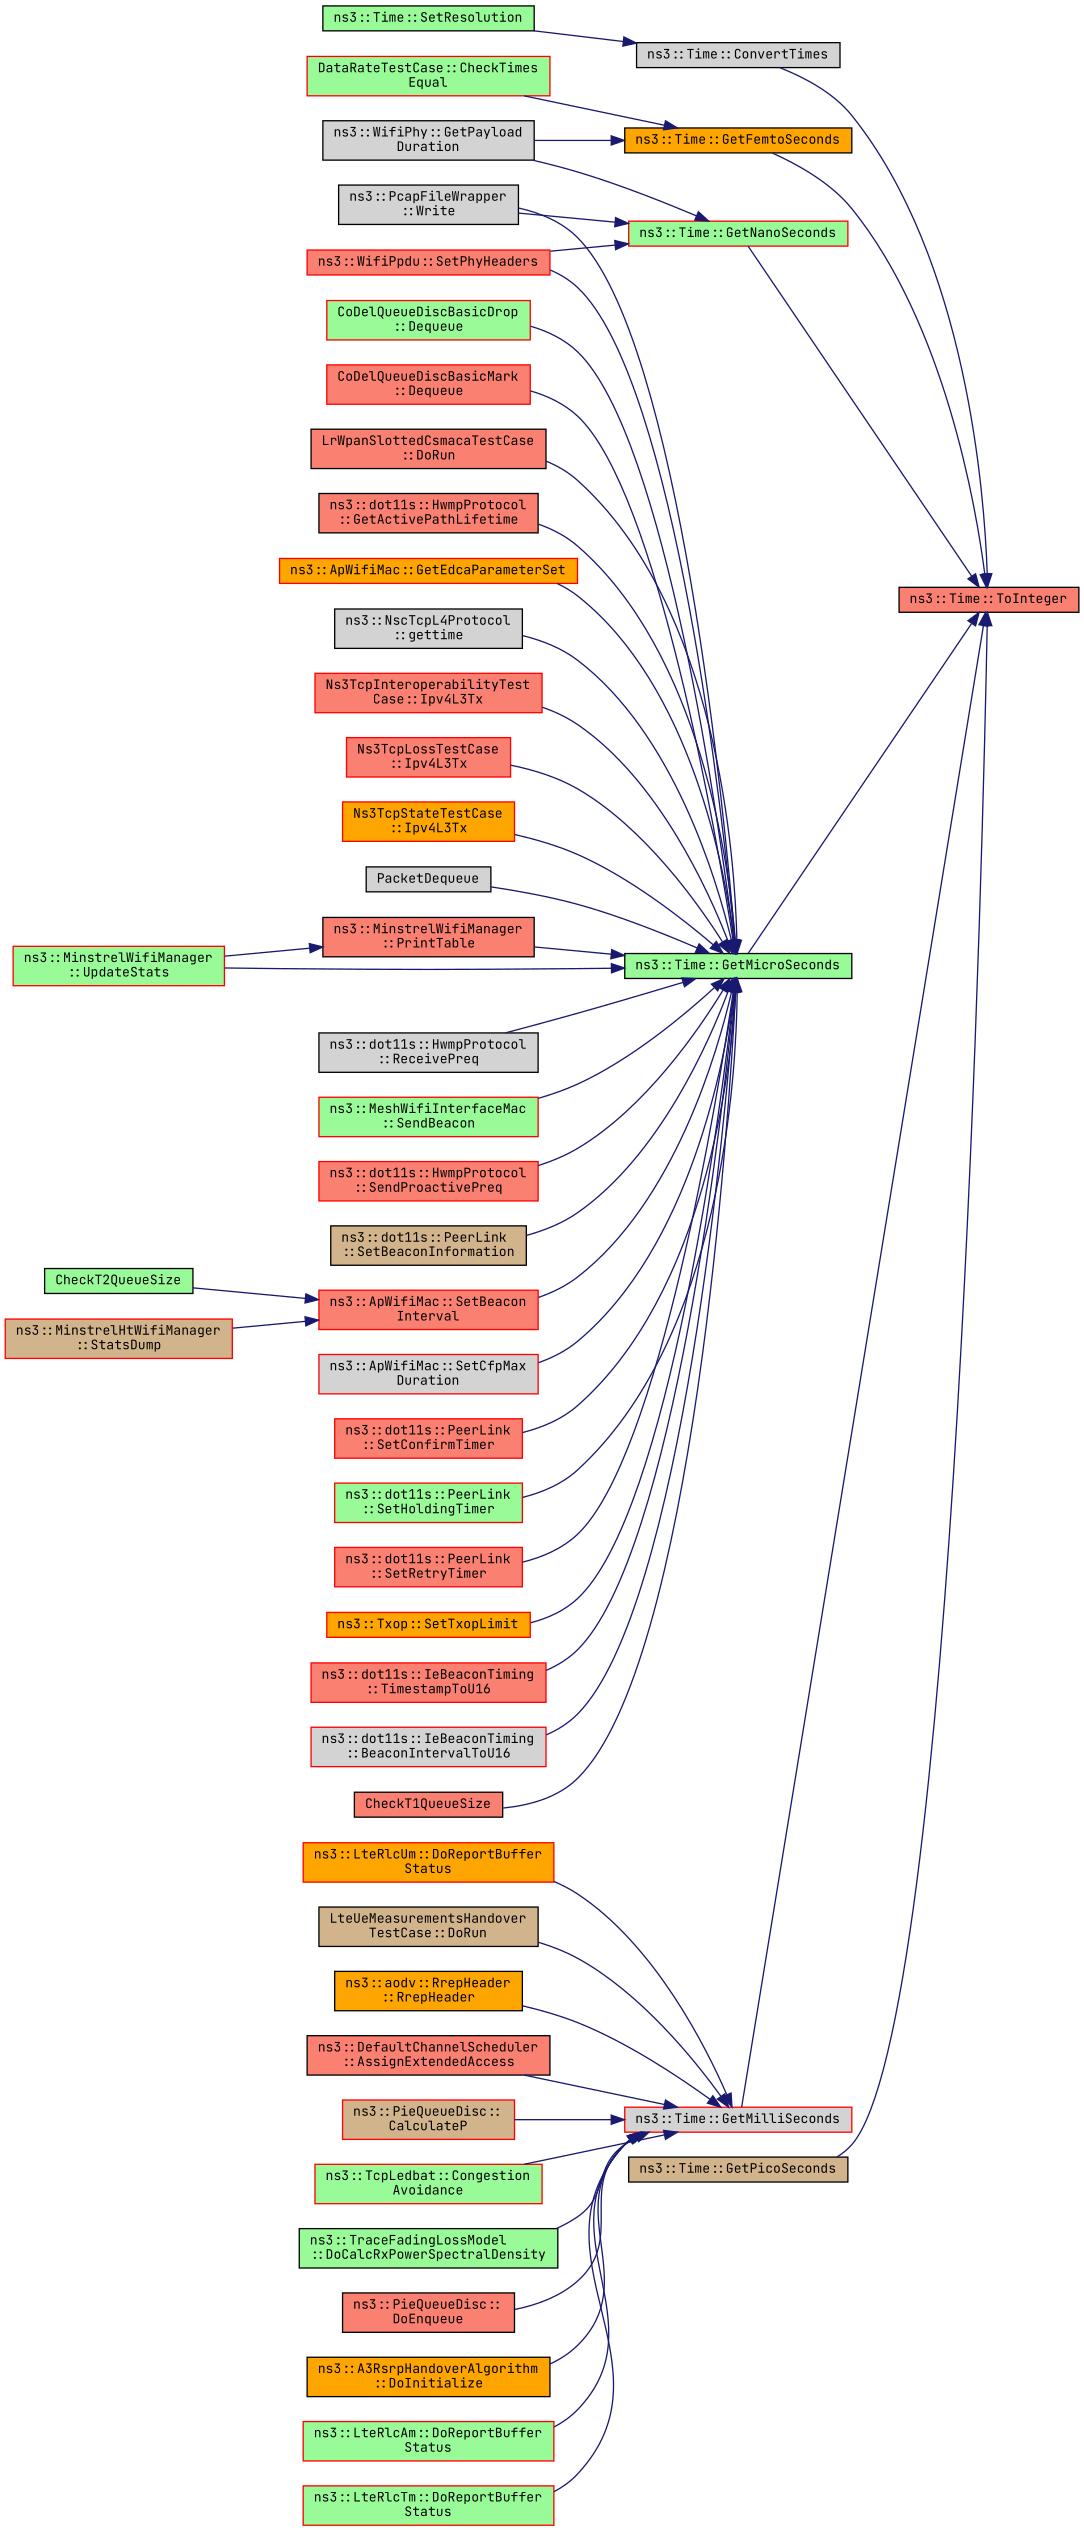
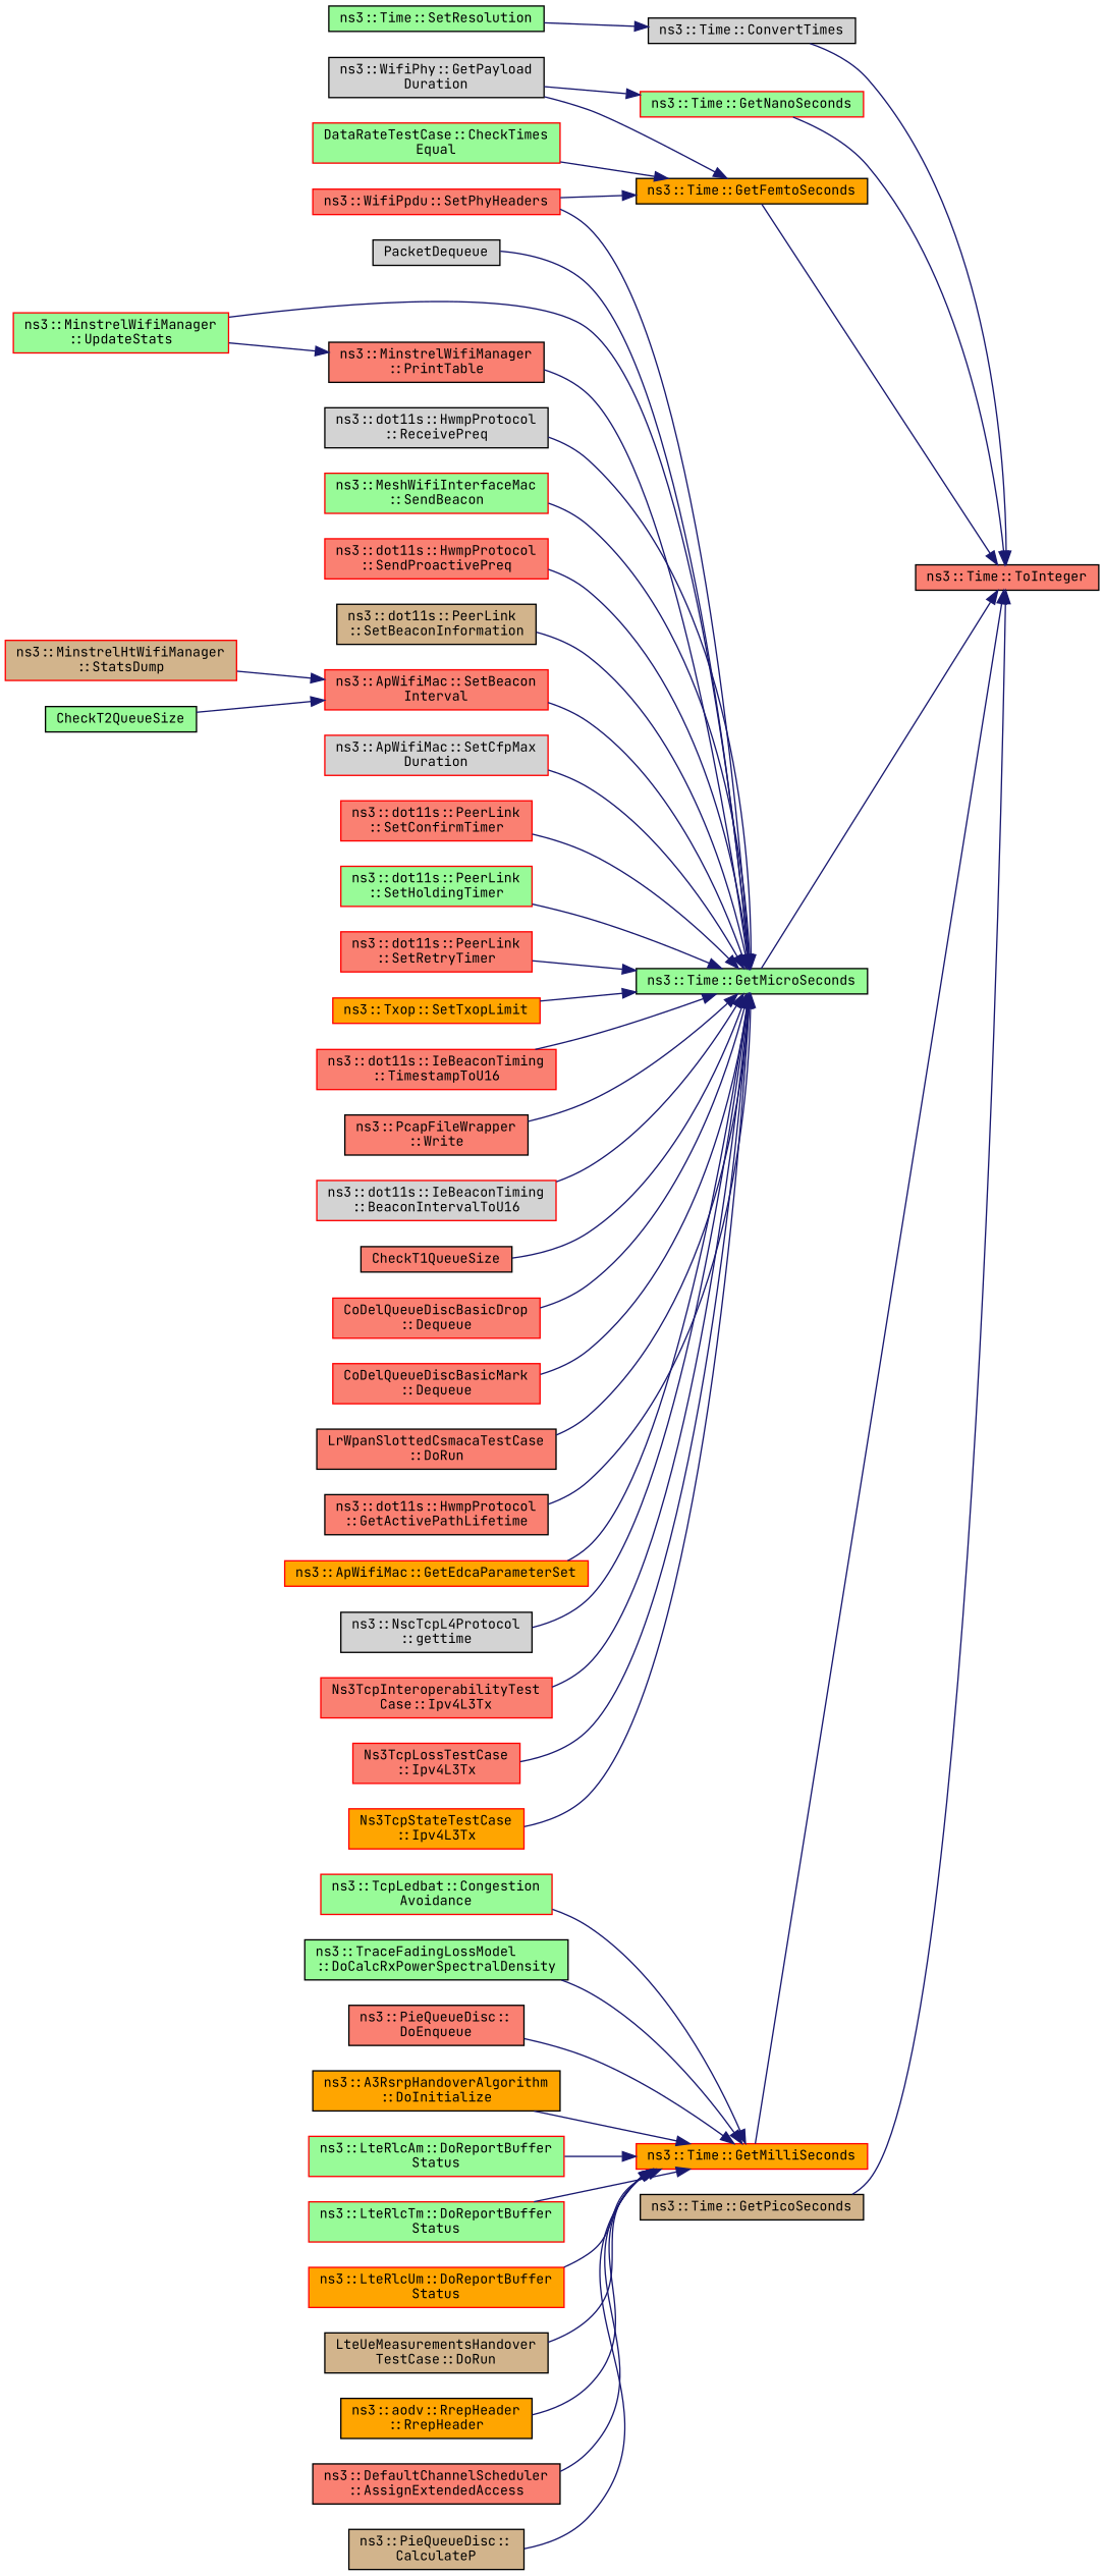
  digraph {
    fontname="JetBrains Mono"
    rankdir=RL
    node [color=red fillcolor=salmon fontname="JetBrains Mono" fontsize=10 shape=record style=filled]
    edge [color=midnightblue dir=back fontname="JetBrains Mono" fontsize=10 labelfontname=Helvetica labelfontsize=10 style=solid]
    n1 [color=black fontcolor=black height=0.2 label="ns3::Time::ToInteger" width=0.4]
    n2 [color=black fillcolor=lightgrey height=0.2 label="ns3::Time::ConvertTimes" width=0.4]
    n3 [color=black fillcolor=orange height=0.2 label="ns3::Time::GetFemtoSeconds" width=0.4]
    n4 [color=black fillcolor=palegreen height=0.2 label="ns3::Time::GetMicroSeconds" width=0.4]
-   n5 [fillcolor=lightgrey height=0.2 label="ns3::Time::GetMilliSeconds" width=0.4]
+   n5 [fillcolor=orange height=0.2 label="ns3::Time::GetMilliSeconds" width=0.4]
    n6 [fillcolor=palegreen height=0.2 label="ns3::Time::GetNanoSeconds" width=0.4]
    n7 [color=black fillcolor=tan height=0.2 label="ns3::Time::GetPicoSeconds" width=0.4]
    n8 [color=black fillcolor=palegreen height=0.2 label="ns3::Time::SetResolution" width=0.4]
    n9 [fillcolor=palegreen height=0.2 label="DataRateTestCase::CheckTimes\lEqual" width=0.4]
    n10 [color=black fillcolor=lightgrey height=0.2 label="ns3::WifiPhy::GetPayload\lDuration" width=0.4]
    n11 [fillcolor=lightgrey height=0.2 label="ns3::dot11s::IeBeaconTiming\l::BeaconIntervalToU16" width=0.4]
    n12 [color=black height=0.2 label=CheckT1QueueSize width=0.4]
-   n13 [fillcolor=palegreen height=0.2 label="CoDelQueueDiscBasicDrop\l::Dequeue" width=0.4]
+   n13 [height=0.2 label="CoDelQueueDiscBasicDrop\l::Dequeue" width=0.4]
    n14 [height=0.2 label="CoDelQueueDiscBasicMark\l::Dequeue" width=0.4]
    n15 [color=black height=0.2 label="LrWpanSlottedCsmacaTestCase\l::DoRun" width=0.4]
    n16 [color=black height=0.2 label="ns3::dot11s::HwmpProtocol\l::GetActivePathLifetime" width=0.4]
    n17 [fillcolor=orange height=0.2 label="ns3::ApWifiMac::GetEdcaParameterSet" width=0.4]
    n18 [color=black fillcolor=lightgrey height=0.2 label="ns3::NscTcpL4Protocol\l::gettime" width=0.4]
    n19 [height=0.2 label="Ns3TcpInteroperabilityTest\lCase::Ipv4L3Tx" width=0.4]
    n20 [height=0.2 label="Ns3TcpLossTestCase\l::Ipv4L3Tx" width=0.4]
    n21 [fillcolor=orange height=0.2 label="Ns3TcpStateTestCase\l::Ipv4L3Tx" width=0.4]
    n22 [color=black fillcolor=lightgrey height=0.2 label=PacketDequeue width=0.4]
    n23 [color=black height=0.2 label="ns3::MinstrelWifiManager\l::PrintTable" width=0.4]
    n24 [fillcolor=palegreen height=0.2 label="ns3::MinstrelWifiManager\l::UpdateStats" width=0.4]
    n25 [color=black fillcolor=lightgrey height=0.2 label="ns3::dot11s::HwmpProtocol\l::ReceivePreq" width=0.4]
    n26 [fillcolor=palegreen height=0.2 label="ns3::MeshWifiInterfaceMac\l::SendBeacon" width=0.4]
    n27 [height=0.2 label="ns3::dot11s::HwmpProtocol\l::SendProactivePreq" width=0.4]
    n28 [color=black fillcolor=tan height=0.2 label="ns3::dot11s::PeerLink\l::SetBeaconInformation" width=0.4]
    n29 [height=0.2 label="ns3::ApWifiMac::SetBeacon\lInterval" width=0.4]
    n30 [fillcolor=lightgrey height=0.2 label="ns3::ApWifiMac::SetCfpMax\lDuration" width=0.4]
    n31 [height=0.2 label="ns3::dot11s::PeerLink\l::SetConfirmTimer" width=0.4]
    n32 [fillcolor=palegreen height=0.2 label="ns3::dot11s::PeerLink\l::SetHoldingTimer" width=0.4]
    n33 [height=0.2 label="ns3::WifiPpdu::SetPhyHeaders" width=0.4]
    n34 [height=0.2 label="ns3::dot11s::PeerLink\l::SetRetryTimer" width=0.4]
    n35 [fillcolor=orange height=0.2 label="ns3::Txop::SetTxopLimit" width=0.4]
    n36 [height=0.2 label="ns3::dot11s::IeBeaconTiming\l::TimestampToU16" width=0.4]
-   n37 [color=black fillcolor=lightgrey height=0.2 label="ns3::PcapFileWrapper\l::Write" width=0.4]
+   n37 [color=black height=0.2 label="ns3::PcapFileWrapper\l::Write" width=0.4]
    n38 [color=black fillcolor=orange height=0.2 label="ns3::aodv::RrepHeader\l::RrepHeader" width=0.4]
    n39 [color=black height=0.2 label="ns3::DefaultChannelScheduler\l::AssignExtendedAccess" width=0.4]
-   n40 [fillcolor=tan height=0.2 label="ns3::PieQueueDisc::\lCalculateP" width=0.4]
+   n40 [color=black fillcolor=tan height=0.2 label="ns3::PieQueueDisc::\lCalculateP" width=0.4]
    n41 [fillcolor=palegreen height=0.2 label="ns3::TcpLedbat::Congestion\lAvoidance" width=0.4]
    n42 [color=black fillcolor=palegreen height=0.2 label="ns3::TraceFadingLossModel\l::DoCalcRxPowerSpectralDensity" width=0.4]
    n43 [color=black height=0.2 label="ns3::PieQueueDisc::\lDoEnqueue" width=0.4]
    n44 [color=black fillcolor=orange height=0.2 label="ns3::A3RsrpHandoverAlgorithm\l::DoInitialize" width=0.4]
    n45 [fillcolor=palegreen height=0.2 label="ns3::LteRlcAm::DoReportBuffer\lStatus" width=0.4]
    n46 [fillcolor=palegreen height=0.2 label="ns3::LteRlcTm::DoReportBuffer\lStatus" width=0.4]
    n47 [fillcolor=orange height=0.2 label="ns3::LteRlcUm::DoReportBuffer\lStatus" width=0.4]
    n48 [color=black fillcolor=tan height=0.2 label="LteUeMeasurementsHandover\lTestCase::DoRun" width=0.4]
    n49 [color=black fillcolor=palegreen height=0.2 label=CheckT2QueueSize width=0.4]
    n50 [fillcolor=tan height=0.2 label="ns3::MinstrelHtWifiManager\l::StatsDump" width=0.4]
    n1 -> n2
    n1 -> n3
    n1 -> n4
    n1 -> n5
    n1 -> n6
    n1 -> n7
    n2 -> n8
    n3 -> n9
    n3 -> n10
    n4 -> n11
    n4 -> n12
    n4 -> n13
    n4 -> n14
    n4 -> n15
    n4 -> n16
    n4 -> n17
    n4 -> n18
    n4 -> n19
    n4 -> n20
    n4 -> n21
    n4 -> n22
    n4 -> n23
    n4 -> n24
    n4 -> n25
    n4 -> n26
    n4 -> n27
    n4 -> n28
    n4 -> n29
    n4 -> n30
    n4 -> n31
    n4 -> n32
    n4 -> n33
    n4 -> n34
    n4 -> n35
    n4 -> n36
    n4 -> n37
    n5 -> n38
    n5 -> n39
    n5 -> n40
    n5 -> n41
    n5 -> n42
    n5 -> n43
    n5 -> n44
    n5 -> n45
    n5 -> n46
    n5 -> n47
    n5 -> n48
    n6 -> n10
-   n6 -> n33
-   n6 -> n37
+   n3 -> n33
    n23 -> n24
    n29 -> n49
    n29 -> n50
  }
